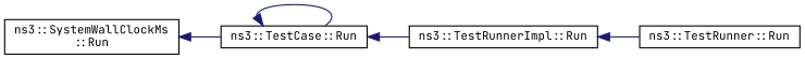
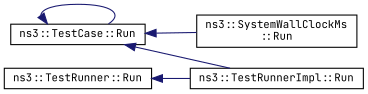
  digraph {
    fontname="JetBrains Mono"
    rankdir=LR
    node [color=black fillcolor=white fontname="JetBrains Mono" fontsize=10 shape=record style=filled]
    edge [color=midnightblue dir=back fontname="JetBrains Mono" fontsize=10 labelfontname=Helvetica labelfontsize=10 style=solid]
    n1 [height=0.2 label="ns3::SystemWallClockMs\l::Run" width=0.4]
    n2 [height=0.2 label="ns3::TestCase::Run" width=0.4]
    n3 [height=0.2 label="ns3::TestRunnerImpl::Run" width=0.4]
    n4 [height=0.2 label="ns3::TestRunner::Run" width=0.4]
-   n1 -> n2
+   n2 -> n1
    n2 -> n2
    n2 -> n3
-   n3 -> n4
+   n4 -> n3
  }
